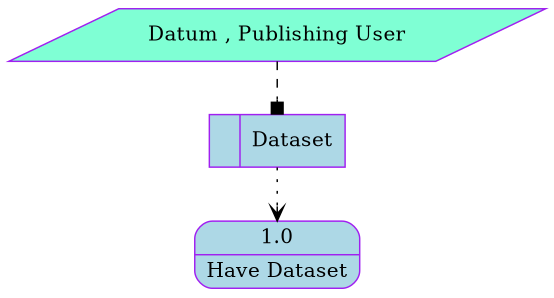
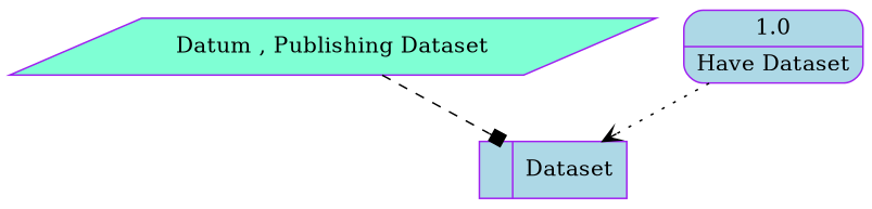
  digraph {
    node [color=purple fillcolor=lightblue style=filled]
    n1 [label="<f0>  |<f1> Dataset " shape=record]
-   n2 [fillcolor=aquamarine label="Datum , Publishing User" shape=parallelogram]
+   n2 [fillcolor=aquamarine label="Datum , Publishing Dataset" shape=parallelogram]
    n3 [label="{<f0> 1.0|<f1> Have Dataset }" shape=Mrecord]
    n2 -> n1 [arrowhead=box style=dashed]
-   n1 -> n3 [arrowhead=vee style=dotted]
+   n3 -> n1 [arrowhead=vee style=dotted]
  }
